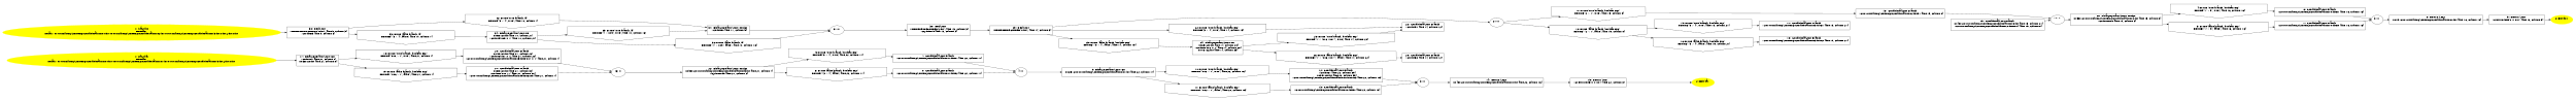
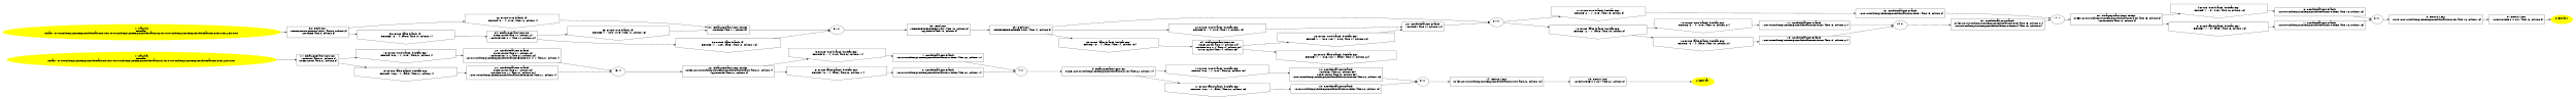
  digraph {
    rankdir=LR
    node [shape=box]
    n1 [color=yellow label="1: Start bar\nFormals: \nLocals:  0$?%__sil_tmpSIL_temp_conditional___n$0:int 0$?%__sil_tmpSIL_temp_conditional___n$1:int 0$?%__sil_tmpSIL_temp_conditional___n$5:int y:int x:int \n  " style=filled shape=""]
    n2 [label="17:  BinaryOperatorStmt: GT \n   *&x:int=1 [line 21, column 8]\n  n$6=*&x:int [line 21, column 8]\n "]
    n3 [label="18: Prune (true branch, boolean exp) \n   PRUNE((n$6 > 1), true); [line 21, column 7]\n " shape=invhouse]
    n4 [label="19: Prune (false branch, boolean exp) \n   PRUNE(!(n$6 > 1), false); [line 21, column 7]\n " shape=invhouse]
    n5 [label="20:  ConditionalStmt Branch \n   n$7=*&x:int [line 21, column 22]\n  *&x:int=(n$7 + 1) [line 21, column 22]\n  *&0$?%__sil_tmpSIL_temp_conditional___n$5:int=(n$7 + 1) [line 21, column 7]\n "]
    n6 [label="21:  ConditionalStmt Branch \n   n$8=*&x:int [line 21, column 30]\n  *&x:int=(n$8 - 1) [line 21, column 30]\n  *&0$?%__sil_tmpSIL_temp_conditional___n$5:int=n$8 [line 21, column 7]\n "]
    n7 [color=yellow label="2: Exit bar \n  " style=filled shape=""]
    n8 [label="3: + \n  " shape=""]
    n9 [label="14:  Return Stmt \n   n$4=*&0$?%__sil_tmpSIL_temp_conditional___n$0:int [line 22, column 16]\n "]
    n10 [label="15:  Return Stmt \n   *&return:int=(0 + n$4) [line 22, column 3]\n "]
    n11 [label="4: + \n  " shape=""]
    n12 [label="9:  BinaryOperatorStmt: GT \n   n$2=*&0$?%__sil_tmpSIL_temp_conditional___n$1:int [line 22, column 17]\n "]
    n13 [label="10: Prune (true branch, boolean exp) \n   PRUNE((n$2 > 1), true); [line 22, column 16]\n " shape=invhouse]
    n14 [label="11: Prune (false branch, boolean exp) \n   PRUNE(!(n$2 > 1), false); [line 22, column 16]\n " shape=invhouse]
    n15 [label="12:  ConditionalStmt Branch \n   *&x:int=1 [line 22, column 39]\n  n$3=*&x:int [line 22, column 39]\n  *&0$?%__sil_tmpSIL_temp_conditional___n$0:int=n$3 [line 22, column 16]\n "]
    n16 [label="13:  ConditionalStmt Branch \n   *&0$?%__sil_tmpSIL_temp_conditional___n$0:int=0 [line 22, column 16]\n "]
    n17 [label="5: Prune (true branch, boolean exp) \n   PRUNE((3 > 4), true); [line 22, column 17]\n " shape=invhouse]
    n18 [label="7:  ConditionalStmt Branch \n   *&0$?%__sil_tmpSIL_temp_conditional___n$1:int=1 [line 22, column 17]\n "]
    n19 [label="6: Prune (false branch, boolean exp) \n   PRUNE(!(3 > 4), false); [line 22, column 17]\n " shape=invhouse]
    n20 [label="8:  ConditionalStmt Branch \n   *&0$?%__sil_tmpSIL_temp_conditional___n$1:int=2 [line 22, column 17]\n "]
    n21 [label="16: + \n  " shape=""]
    n22 [label="22:  BinaryOperatorStmt: Assign \n   n$9=*&0$?%__sil_tmpSIL_temp_conditional___n$5:int [line 21, column 7]\n  *&y:int=n$9 [line 21, column 3]\n "]
    n23 [color=yellow label="1: Start foo\nFormals: \nLocals:  0$?%__sil_tmpSIL_temp_conditional___n$0:int 0$?%__sil_tmpSIL_temp_conditional___n$2:int 0$?%__sil_tmpSIL_temp_conditional___n$3:int n:int y:int x:int \n  " style=filled shape=""]
    n24 [label="38:  DeclStmt \n   VARIABLE_DECLARED(x:int); [line 9, column 3]\n  *&x:int=5 [line 9, column 3]\n "]
    n25 [label="32: Prune (true branch, if) \n   PRUNE((3 < 4), true); [line 10, column 7]\n " shape=invhouse]
    n26 [label="33: Prune (false branch, if) \n   PRUNE(!(3 < 4), false); [line 10, column 7]\n " shape=invhouse]
    n27 [label="37:  BinaryOperatorStmt: Assign \n   *&x:int=0 [line 11, column 5]\n "]
    n28 [label="34:  BinaryOperatorStmt: LT \n   n$9=*&x:int [line 10, column 21]\n  *&x:int=(n$9 + 1) [line 10, column 21]\n "]
    n29 [color=yellow label="2: Exit foo \n  " style=filled shape=""]
    n30 [label="3: + \n  " shape=""]
    n31 [label="8:  Return Stmt \n   n$1=*&0$?%__sil_tmpSIL_temp_conditional___n$0:int [line 16, column 16]\n "]
    n32 [label="9:  Return Stmt \n   *&return:int=(0 + n$1) [line 16, column 3]\n "]
    n33 [label="4: Prune (true branch, boolean exp) \n   PRUNE((7 > 9), true); [line 16, column 16]\n " shape=invhouse]
    n34 [label="6:  ConditionalStmt Branch \n   *&0$?%__sil_tmpSIL_temp_conditional___n$0:int=1 [line 16, column 16]\n "]
    n35 [label="5: Prune (false branch, boolean exp) \n   PRUNE(!(7 > 9), false); [line 16, column 16]\n " shape=invhouse]
    n36 [label="7:  ConditionalStmt Branch \n   *&0$?%__sil_tmpSIL_temp_conditional___n$0:int=0 [line 16, column 16]\n "]
    n37 [label="10: + \n  " shape=""]
    n38 [label="20:  BinaryOperatorStmt: Assign \n   n$5=*&0$?%__sil_tmpSIL_temp_conditional___n$2:int [line 15, column 8]\n  *&n:int=n$5 [line 15, column 3]\n "]
    n39 [label="11: Prune (true branch, boolean exp) \n   PRUNE((2 < 1), true); [line 15, column 8]\n " shape=invhouse]
    n40 [label="13:  ConditionalStmt Branch \n   *&0$?%__sil_tmpSIL_temp_conditional___n$2:int=1 [line 15, column 8]\n "]
    n41 [label="12: Prune (false branch, boolean exp) \n   PRUNE(!(2 < 1), false); [line 15, column 8]\n " shape=invhouse]
    n42 [label="15: Prune (true branch, boolean exp) \n   PRUNE((5 > 4), true); [line 15, column 21]\n " shape=invhouse]
    n43 [label="16: Prune (false branch, boolean exp) \n   PRUNE(!(5 > 4), false); [line 15, column 21]\n " shape=invhouse]
    n44 [label="17:  ConditionalStmt Branch \n   *&0$?%__sil_tmpSIL_temp_conditional___n$3:int=1 [line 15, column 21]\n "]
    n45 [label="18:  ConditionalStmt Branch \n   *&0$?%__sil_tmpSIL_temp_conditional___n$3:int=2 [line 15, column 21]\n "]
+   n46 [label="14: + \n  " shape=""]
    n47 [label="19:  ConditionalStmt Branch \n   n$4=*&0$?%__sil_tmpSIL_temp_conditional___n$3:int [line 15, column 21]\n  *&0$?%__sil_tmpSIL_temp_conditional___n$2:int=n$4 [line 15, column 8]\n "]
    n48 [label="21: + \n  " shape=""]
    n49 [label="22: Prune (true branch, boolean exp) \n   PRUNE((3 < 4), true); [line 14, column 13]\n " shape=invhouse]
    n50 [label="22:  ConditionalStmt Branch \n   *&n:int=1 [line 14, column 12]\n "]
    n51 [label="23: Prune (false branch, boolean exp) \n   PRUNE(!(3 < 4), false); [line 14, column 13]\n " shape=invhouse]
    n52 [label="24:  BinaryOperatorStmt: LT \n   n$6=*&x:int [line 14, column 28]\n  *&x:int=(n$6 + 1) [line 14, column 28]\n  n$7=*&y:int [line 14, column 35]\n "]
    n53 [label="25: Prune (true branch, boolean exp) \n   PRUNE((7 < (n$6 - n$7)), true); [line 14, column 22]\n " shape=invhouse]
    n54 [label="26: Prune (false branch, boolean exp) \n   PRUNE(!(7 < (n$6 - n$7)), false); [line 14, column 22]\n " shape=invhouse]
-   n55 [label="28:  ConditionalStmt Branch \n   *&n:int=2 [line 14, column 12]\n "]
    n56 [label="29:  DeclStmt \n   VARIABLE_DECLARED(n:int); [line 14, column 3]\n "]
    n57 [label="30:  DeclStmt \n   VARIABLE_DECLARED(y:int); [line 13, column 3]\n  *&y:int=19 [line 13, column 3]\n "]
    n58 [label="31: + \n  " shape=""]
    n59 [label="35: Prune (true branch, if) \n   PRUNE((7 < n$9), true); [line 10, column 16]\n " shape=invhouse]
    n60 [label="36: Prune (false branch, if) \n   PRUNE(!(7 < n$9), false); [line 10, column 16]\n " shape=invhouse]
    n1 -> n2
    n2 -> n3
    n2 -> n4
    n3 -> n5
    n4 -> n6
    n5 -> n21
    n6 -> n21
    n8 -> n9
    n9 -> n10
    n10 -> n7
    n11 -> n12
    n12 -> n13
    n12 -> n14
    n13 -> n15
    n14 -> n16
    n15 -> n8
    n16 -> n8
    n17 -> n18
    n18 -> n11
    n19 -> n20
    n20 -> n11
    n21 -> n22
    n22 -> n17
    n22 -> n19
    n23 -> n24
    n24 -> n25
    n24 -> n26
    n25 -> n27
    n26 -> n28
    n27 -> n58
    n28 -> n59
    n28 -> n60
    n30 -> n31
    n31 -> n32
    n32 -> n29
    n33 -> n34
    n34 -> n30
    n35 -> n36
    n36 -> n30
    n37 -> n38
    n38 -> n33
    n38 -> n35
    n39 -> n40
    n40 -> n37
    n41 -> n42
    n41 -> n43
    n42 -> n44
    n43 -> n45
+   n44 -> n46
+   n45 -> n46
+   n46 -> n47
    n47 -> n37
    n48 -> n39
    n48 -> n41
    n49 -> n50
+   n50 -> n48
    n51 -> n52
    n52 -> n53
    n52 -> n54
    n53 -> n50
-   n54 -> n55
    n56 -> n48
    n56 -> n49
    n56 -> n51
    n57 -> n56
    n58 -> n57
    n59 -> n27
    n60 -> n58
  }
